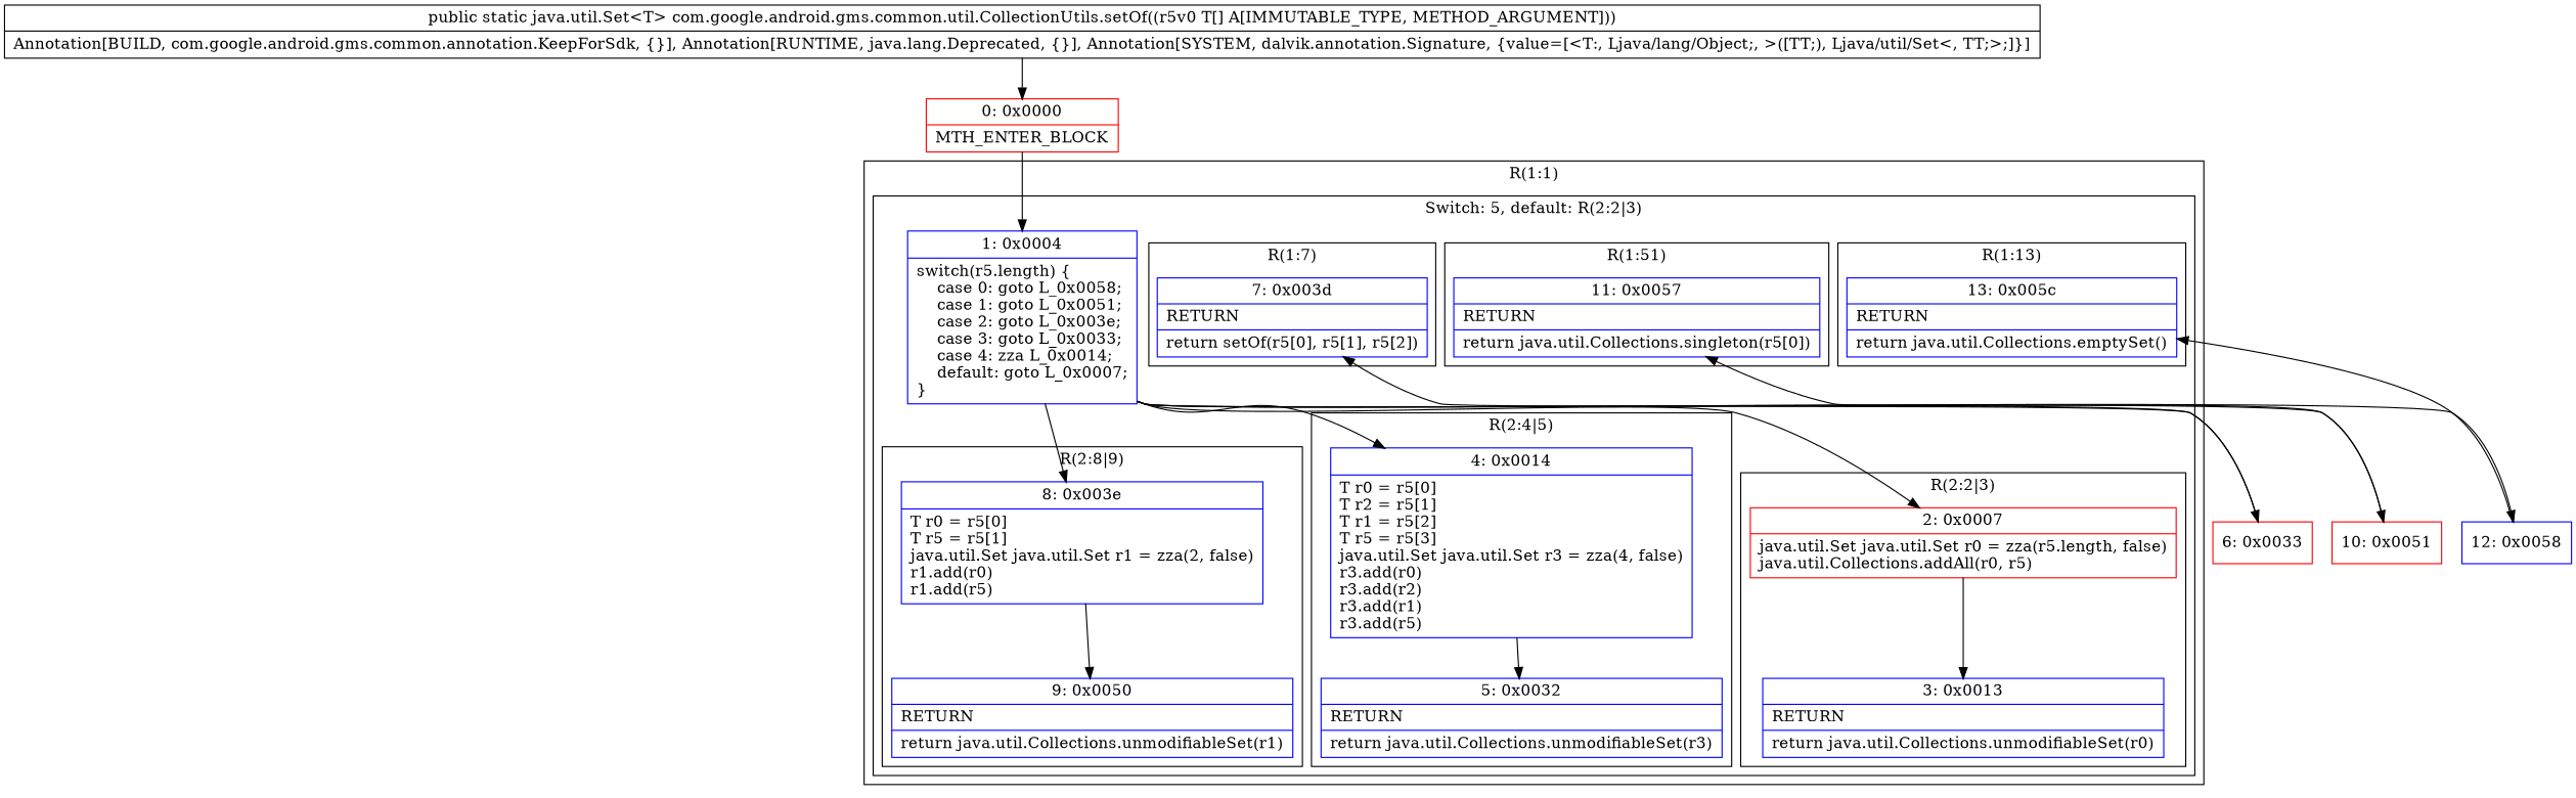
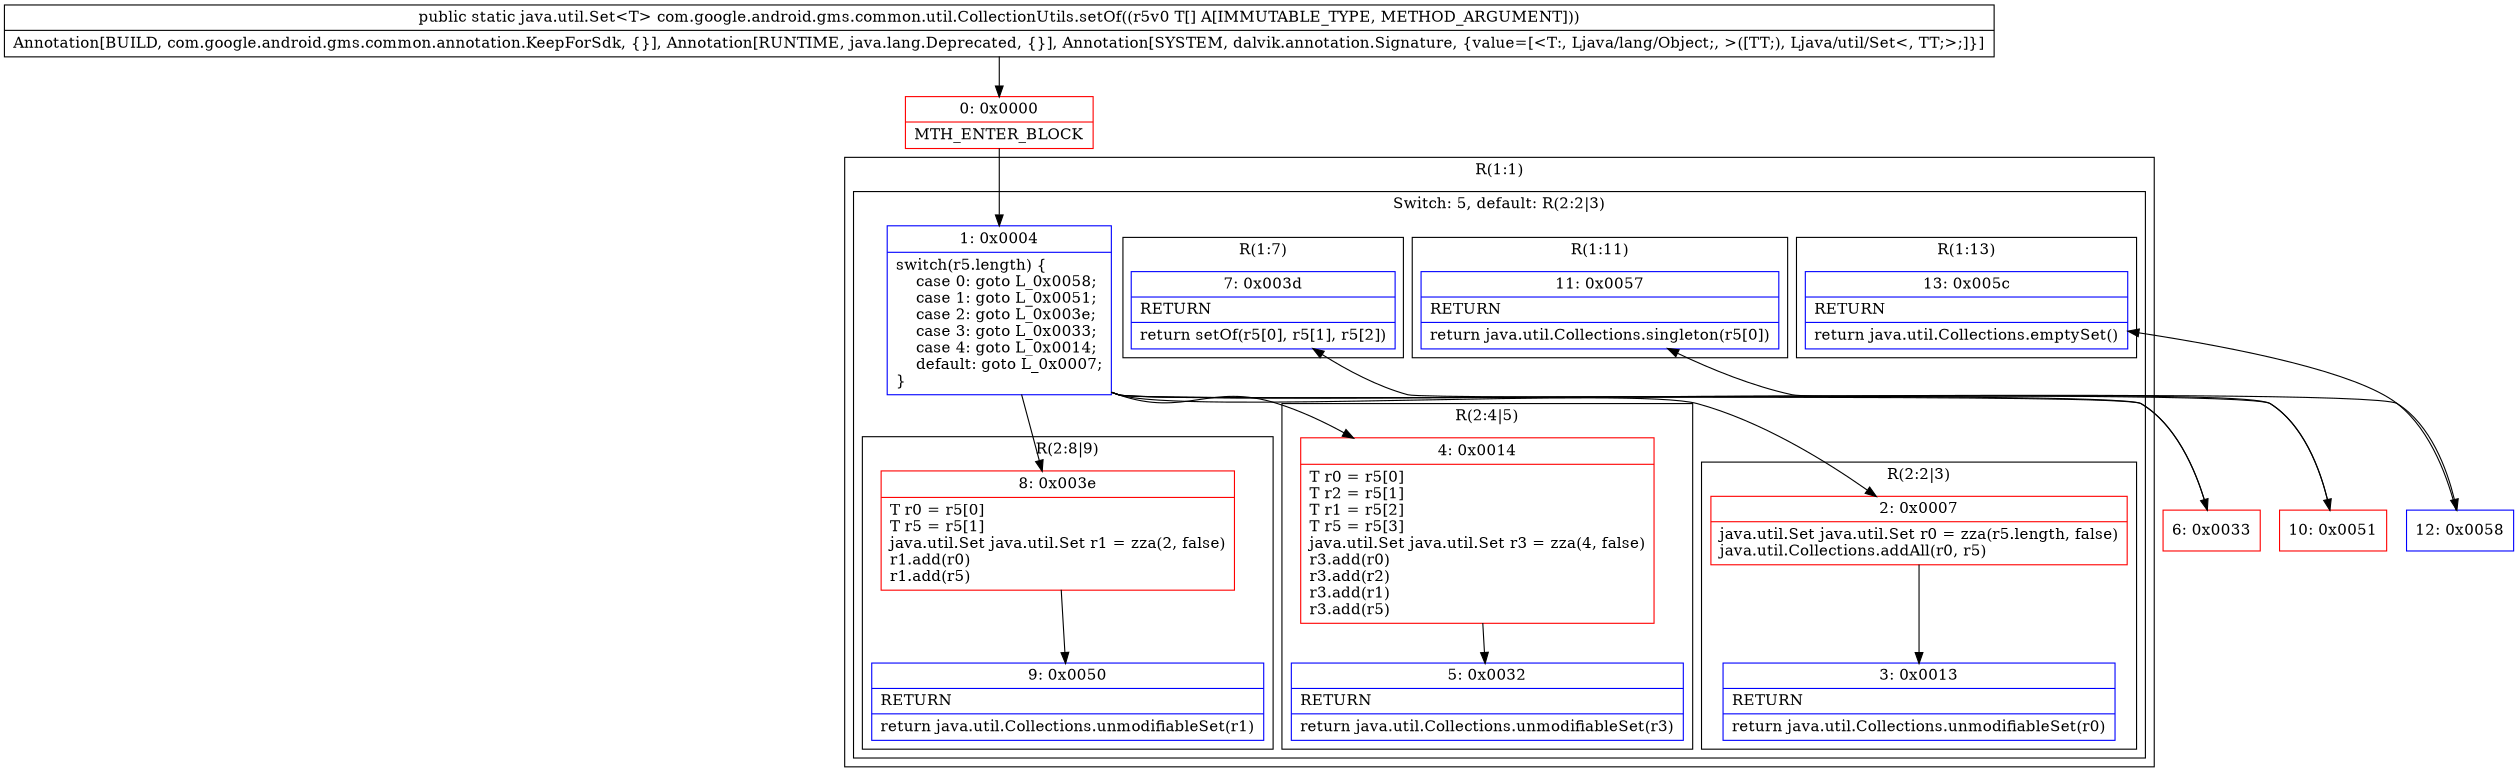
  digraph {
    node [color=blue shape=record]
    n1 [label="{13\:\ 0x005c|RETURN\l|return java.util.Collections.emptySet()\l}"]
    n2 [label="{11\:\ 0x0057|RETURN\l|return java.util.Collections.singleton(r5[0])\l}"]
-   n3 [label="{8\:\ 0x003e|T r0 = r5[0]\lT r5 = r5[1]\ljava.util.Set java.util.Set r1 = zza(2, false)\lr1.add(r0)\lr1.add(r5)\l}"]
+   n3 [color=red label="{8\:\ 0x003e|T r0 = r5[0]\lT r5 = r5[1]\ljava.util.Set java.util.Set r1 = zza(2, false)\lr1.add(r0)\lr1.add(r5)\l}"]
    n4 [label="{9\:\ 0x0050|RETURN\l|return java.util.Collections.unmodifiableSet(r1)\l}"]
    n5 [label="{7\:\ 0x003d|RETURN\l|return setOf(r5[0], r5[1], r5[2])\l}"]
-   n6 [label="{4\:\ 0x0014|T r0 = r5[0]\lT r2 = r5[1]\lT r1 = r5[2]\lT r5 = r5[3]\ljava.util.Set java.util.Set r3 = zza(4, false)\lr3.add(r0)\lr3.add(r2)\lr3.add(r1)\lr3.add(r5)\l}"]
+   n6 [color=red label="{4\:\ 0x0014|T r0 = r5[0]\lT r2 = r5[1]\lT r1 = r5[2]\lT r5 = r5[3]\ljava.util.Set java.util.Set r3 = zza(4, false)\lr3.add(r0)\lr3.add(r2)\lr3.add(r1)\lr3.add(r5)\l}"]
    n7 [label="{5\:\ 0x0032|RETURN\l|return java.util.Collections.unmodifiableSet(r3)\l}"]
    n8 [color=red label="{2\:\ 0x0007|java.util.Set java.util.Set r0 = zza(r5.length, false)\ljava.util.Collections.addAll(r0, r5)\l}"]
    n9 [label="{3\:\ 0x0013|RETURN\l|return java.util.Collections.unmodifiableSet(r0)\l}"]
-   n10 [label="{1\:\ 0x0004|switch(r5.length) \{\l    case 0: goto L_0x0058;\l    case 1: goto L_0x0051;\l    case 2: goto L_0x003e;\l    case 3: goto L_0x0033;\l    case 4: zza L_0x0014;\l    default: goto L_0x0007;\l\}\l}"]
+   n10 [label="{1\:\ 0x0004|switch(r5.length) \{\l    case 0: goto L_0x0058;\l    case 1: goto L_0x0051;\l    case 2: goto L_0x003e;\l    case 3: goto L_0x0033;\l    case 4: goto L_0x0014;\l    default: goto L_0x0007;\l\}\l}"]
    n11 [color=red label="{6\:\ 0x0033}"]
    n12 [color=red label="{10\:\ 0x0051}"]
    n13 [label="{12\:\ 0x0058}"]
    n14 [color=red label="{0\:\ 0x0000|MTH_ENTER_BLOCK\l}"]
    n15 [label="{public static java.util.Set\<T\> com.google.android.gms.common.util.CollectionUtils.setOf((r5v0 T[] A[IMMUTABLE_TYPE, METHOD_ARGUMENT]))  | Annotation[BUILD, com.google.android.gms.common.annotation.KeepForSdk, \{\}], Annotation[RUNTIME, java.lang.Deprecated, \{\}], Annotation[SYSTEM, dalvik.annotation.Signature, \{value=[\<T:, Ljava\/lang\/Object;, \>([TT;), Ljava\/util\/Set\<, TT;\>;]\}]\l}" color=""]
    subgraph cluster_1 {
      label="R(1:1)"
      subgraph cluster_2 {
        label="Switch: 5, default: R(2:2|3)"
        n10
        subgraph cluster_3 {
          label="R(1:13)"
          n1
        }
        subgraph cluster_4 {
-         label="R(1:51)"
+         label="R(1:11)"
          n2
        }
        subgraph cluster_5 {
          label="R(2:8|9)"
          n3
          n4
        }
        subgraph cluster_6 {
          label="R(1:7)"
          n5
        }
        subgraph cluster_7 {
          label="R(2:4|5)"
          n6
          n7
        }
        subgraph cluster_8 {
          label="R(2:2|3)"
          n8
          n9
        }
      }
    }
    n3 -> n4
    n6 -> n7
    n8 -> n9
    n10 -> n3
    n10 -> n6
    n10 -> n8
    n10 -> n11
    n10 -> n12
    n10 -> n13
    n11 -> n5
    n12 -> n2
    n13 -> n1
    n14 -> n10
    n15 -> n14
  }
